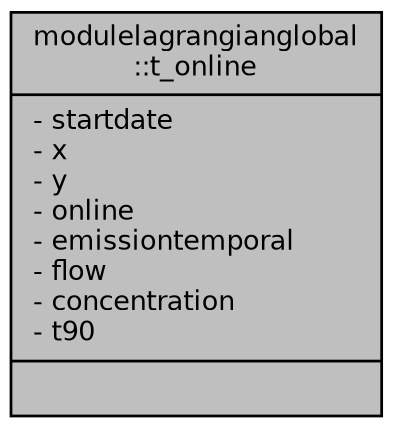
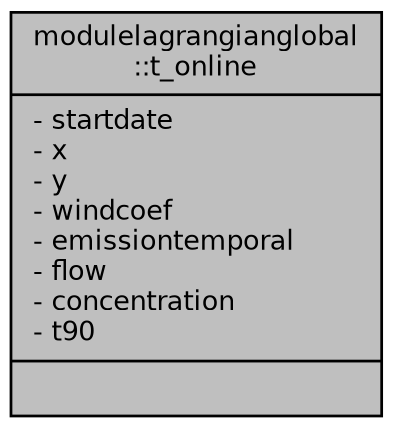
  digraph {
-   n1 [color=black fillcolor=grey75 fontcolor=black fontname=Helvetica fontsize=10 height=0.2 label="{modulelagrangianglobal\l::t_online\n|- startdate\l- x\l- y\l- online\l- emissiontemporal\l- flow\l- concentration\l- t90\l|}" shape=record style=filled width=0.4]
+   n1 [color=black fillcolor=grey75 fontcolor=black fontname=Helvetica fontsize=10 height=0.2 label="{modulelagrangianglobal\l::t_online\n|- startdate\l- x\l- y\l- windcoef\l- emissiontemporal\l- flow\l- concentration\l- t90\l|}" shape=record style=filled width=0.4]
  }
